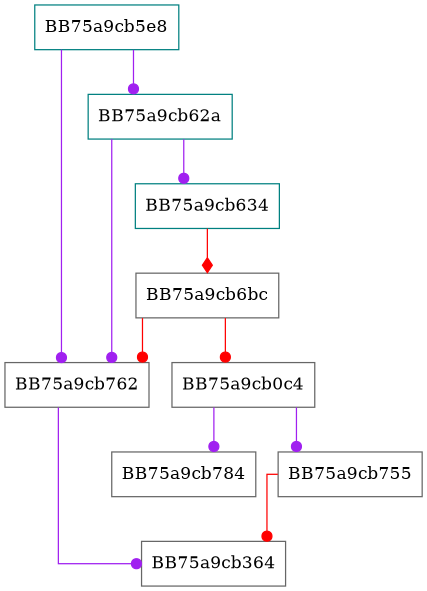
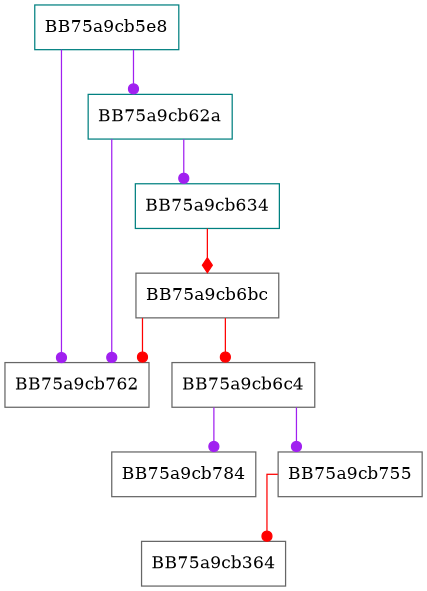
  digraph {
    splines=ortho
    node [color=gray40 shape=box]
    edge [arrowhead=dot color=purple]
    BB75a9cb5e8 [color=teal]
    BB75a9cb762
    BB75a9cb62a [color=teal]
    n4 [label=BB75a9cb364]
    BB75a9cb634 [color=teal]
    BB75a9cb6bc
-   BB75a9cb6c4 [label=BB75a9cb0c4]
+   BB75a9cb6c4
    BB75a9cb784
    BB75a9cb755
    BB75a9cb5e8 -> BB75a9cb762
    BB75a9cb5e8 -> BB75a9cb62a
-   BB75a9cb762 -> n4
    BB75a9cb62a -> BB75a9cb762
    BB75a9cb62a -> BB75a9cb634
    BB75a9cb634 -> BB75a9cb6bc [arrowhead=diamond color=red]
    BB75a9cb6bc -> BB75a9cb762 [color=red]
    BB75a9cb6bc -> BB75a9cb6c4 [color=red]
    BB75a9cb6c4 -> BB75a9cb784
    BB75a9cb6c4 -> BB75a9cb755
    BB75a9cb755 -> n4 [color=red]
  }
